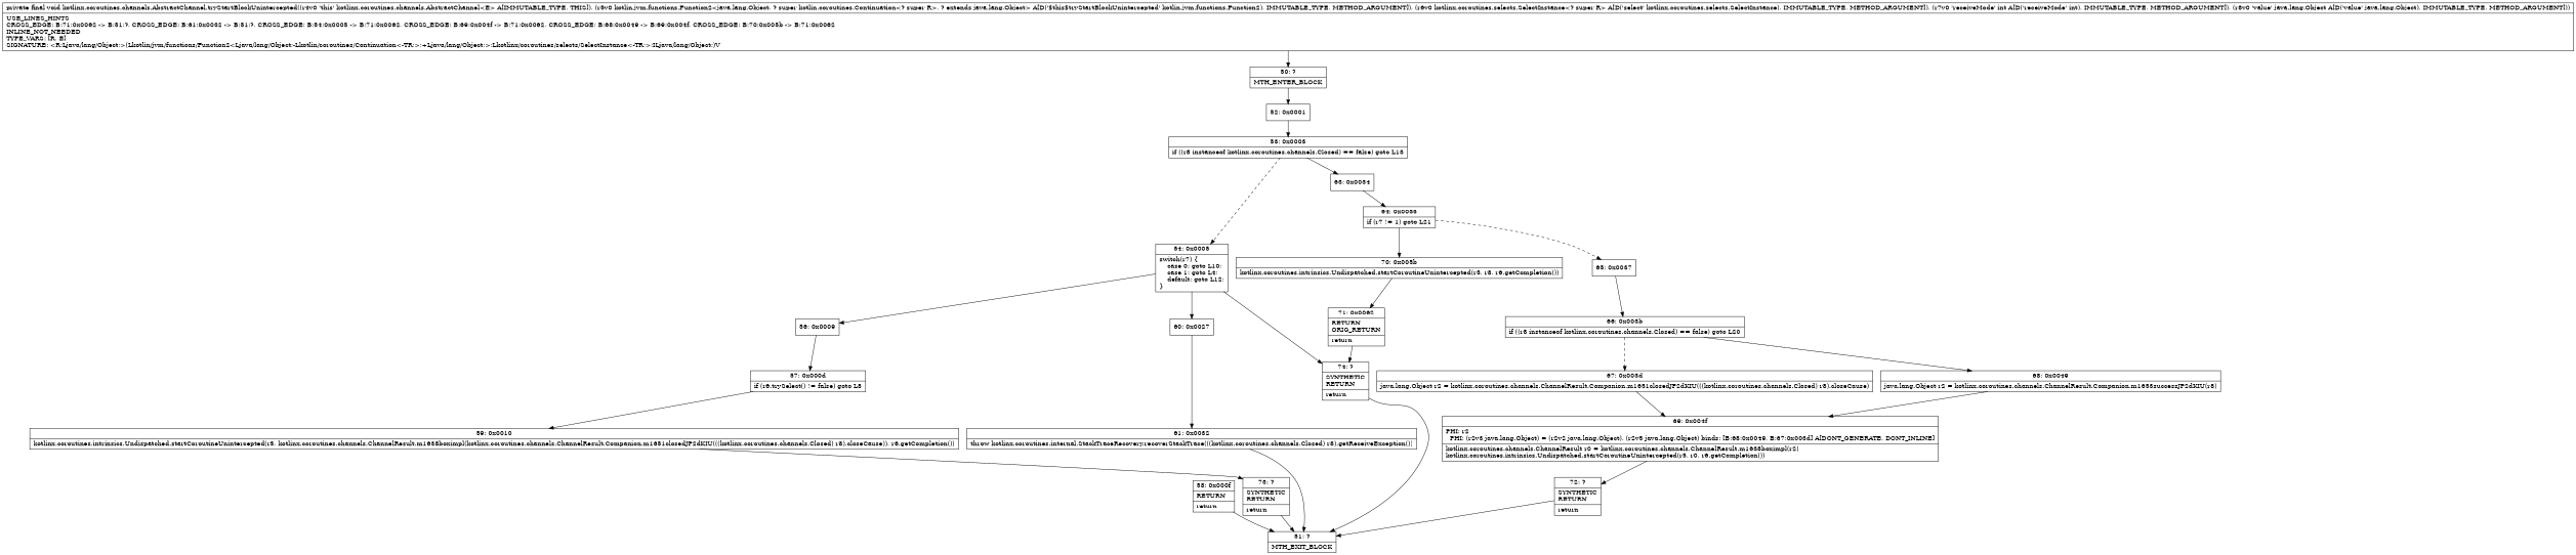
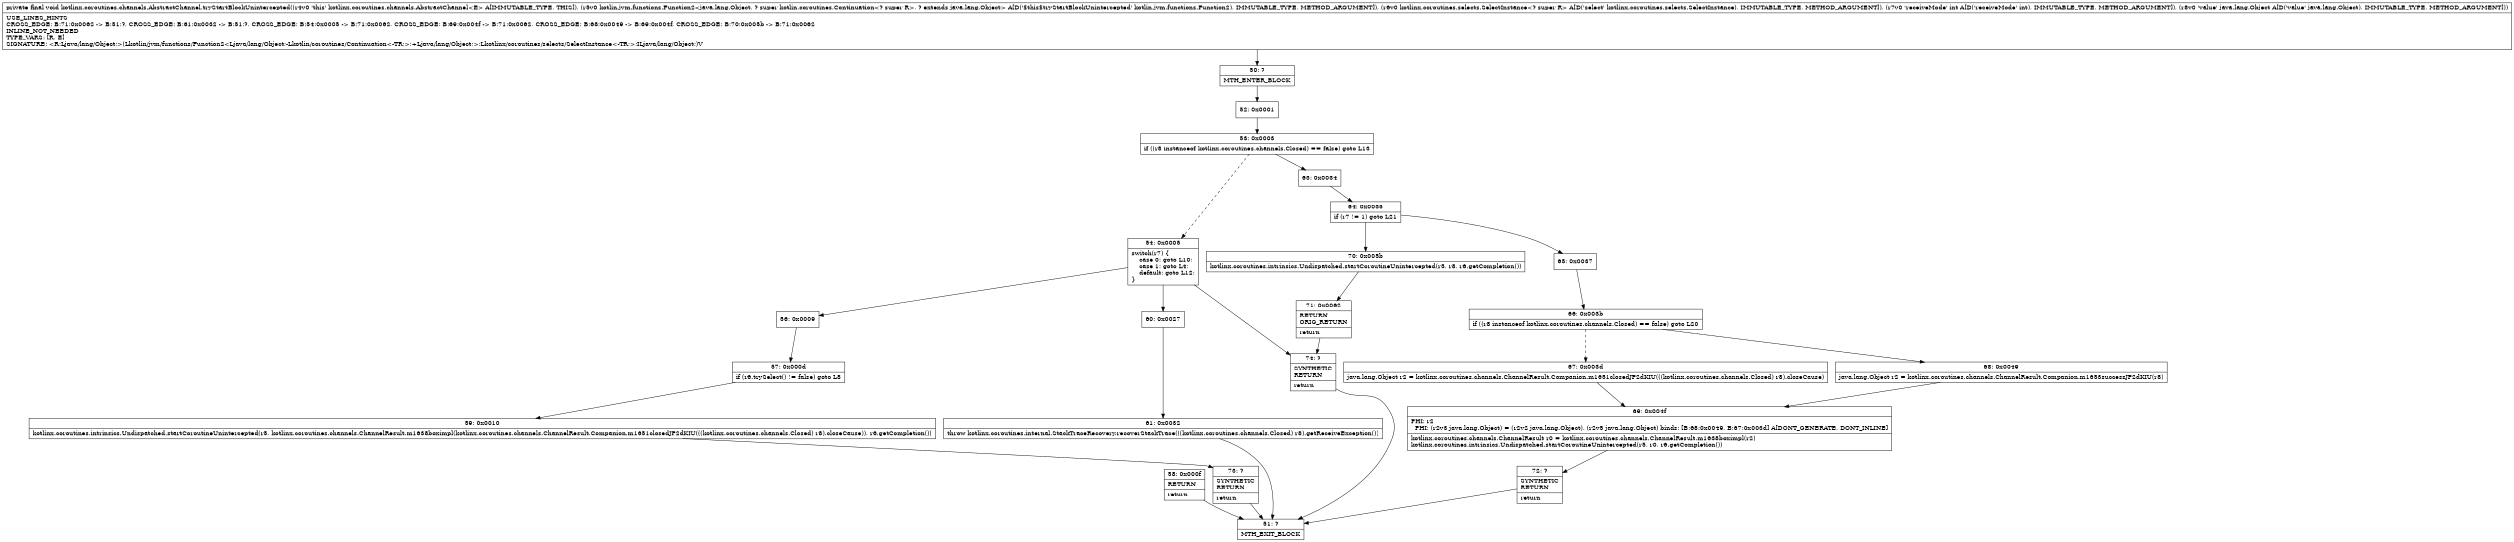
  digraph {
    node [shape=record]
    n1 [label="{50\:\ ?|MTH_ENTER_BLOCK\l}"]
    n2 [label="{52\:\ 0x0001}"]
    n3 [label="{53\:\ 0x0003|if ((r8 instanceof kotlinx.coroutines.channels.Closed) == false) goto L13\l}"]
    n4 [label="{54\:\ 0x0005|switch(r7) \{\l    case 0: goto L10;\l    case 1: goto L4;\l    default: goto L12;\l\}\l}"]
    n5 [label="{63\:\ 0x0034}"]
    n6 [label="{56\:\ 0x0009}"]
    n7 [label="{60\:\ 0x0027}"]
    n8 [label="{74\:\ ?|SYNTHETIC\lRETURN\l|return\l}"]
    n9 [label="{64\:\ 0x0035|if (r7 != 1) goto L21\l}"]
    n10 [label="{57\:\ 0x000d|if (r6.trySelect() != false) goto L8\l}"]
    n11 [label="{61\:\ 0x0032|throw kotlinx.coroutines.internal.StackTraceRecovery.recoverStackTrace(((kotlinx.coroutines.channels.Closed) r8).getReceiveException())\l}"]
    n12 [label="{51\:\ ?|MTH_EXIT_BLOCK\l}"]
    n13 [label="{59\:\ 0x0010|kotlinx.coroutines.intrinsics.Undispatched.startCoroutineUnintercepted(r5, kotlinx.coroutines.channels.ChannelResult.m1638boximpl(kotlinx.coroutines.channels.ChannelResult.Companion.m1651closedJP2dKIU(((kotlinx.coroutines.channels.Closed) r8).closeCause)), r6.getCompletion())\l}"]
    n14 [label="{58\:\ 0x000f|RETURN\l|return\l}"]
    n15 [label="{73\:\ ?|SYNTHETIC\lRETURN\l|return\l}"]
    n16 [label="{65\:\ 0x0037}"]
    n17 [label="{70\:\ 0x005b|kotlinx.coroutines.intrinsics.Undispatched.startCoroutineUnintercepted(r5, r8, r6.getCompletion())\l}"]
    n18 [label="{66\:\ 0x003b|if ((r8 instanceof kotlinx.coroutines.channels.Closed) == false) goto L20\l}"]
    n19 [label="{71\:\ 0x0062|RETURN\lORIG_RETURN\l|return\l}"]
    n20 [label="{67\:\ 0x003d|java.lang.Object r2 = kotlinx.coroutines.channels.ChannelResult.Companion.m1651closedJP2dKIU(((kotlinx.coroutines.channels.Closed) r8).closeCause)\l}"]
    n21 [label="{68\:\ 0x0049|java.lang.Object r2 = kotlinx.coroutines.channels.ChannelResult.Companion.m1653successJP2dKIU(r8)\l}"]
    n22 [label="{69\:\ 0x004f|PHI: r2 \l  PHI: (r2v3 java.lang.Object) = (r2v2 java.lang.Object), (r2v5 java.lang.Object) binds: [B:68:0x0049, B:67:0x003d] A[DONT_GENERATE, DONT_INLINE]\l|kotlinx.coroutines.channels.ChannelResult r0 = kotlinx.coroutines.channels.ChannelResult.m1638boximpl(r2)\lkotlinx.coroutines.intrinsics.Undispatched.startCoroutineUnintercepted(r5, r0, r6.getCompletion())\l}"]
    n23 [label="{72\:\ ?|SYNTHETIC\lRETURN\l|return\l}"]
    n24 [label="{private final void kotlinx.coroutines.channels.AbstractChannel.tryStartBlockUnintercepted((r4v0 'this' kotlinx.coroutines.channels.AbstractChannel\<E\> A[IMMUTABLE_TYPE, THIS]), (r5v0 kotlin.jvm.functions.Function2\<java.lang.Object, ? super kotlin.coroutines.Continuation\<? super R\>, ? extends java.lang.Object\> A[D('$this$tryStartBlockUnintercepted' kotlin.jvm.functions.Function2), IMMUTABLE_TYPE, METHOD_ARGUMENT]), (r6v0 kotlinx.coroutines.selects.SelectInstance\<? super R\> A[D('select' kotlinx.coroutines.selects.SelectInstance), IMMUTABLE_TYPE, METHOD_ARGUMENT]), (r7v0 'receiveMode' int A[D('receiveMode' int), IMMUTABLE_TYPE, METHOD_ARGUMENT]), (r8v0 'value' java.lang.Object A[D('value' java.lang.Object), IMMUTABLE_TYPE, METHOD_ARGUMENT]))  | USE_LINES_HINTS\lCROSS_EDGE: B:71:0x0062 \-\> B:51:?, CROSS_EDGE: B:61:0x0032 \-\> B:51:?, CROSS_EDGE: B:54:0x0005 \-\> B:71:0x0062, CROSS_EDGE: B:69:0x004f \-\> B:71:0x0062, CROSS_EDGE: B:68:0x0049 \-\> B:69:0x004f, CROSS_EDGE: B:70:0x005b \-\> B:71:0x0062\lINLINE_NOT_NEEDED\lTYPE_VARS: [R, E]\lSIGNATURE: \<R:Ljava\/lang\/Object;\>(Lkotlin\/jvm\/functions\/Function2\<Ljava\/lang\/Object;\-Lkotlin\/coroutines\/Continuation\<\-TR;\>;+Ljava\/lang\/Object;\>;Lkotlinx\/coroutines\/selects\/SelectInstance\<\-TR;\>;ILjava\/lang\/Object;)V\l}"]
    n1 -> n2
    n2 -> n3
    n3 -> n4 [style=dashed]
    n3 -> n5
    n4 -> n6
    n4 -> n7
    n4 -> n8
    n5 -> n9
    n6 -> n10
    n7 -> n11
    n8 -> n12
-   n9 -> n16 [style=dashed]
+   n9 -> n16 [style=solid]
    n9 -> n17
    n10 -> n13
    n11 -> n12
    n13 -> n15
    n14 -> n12
    n15 -> n12
    n16 -> n18
    n17 -> n19
    n18 -> n20 [style=dashed]
    n18 -> n21
    n19 -> n8
    n20 -> n22
    n21 -> n22
    n22 -> n23
    n23 -> n12
    n24 -> n1
  }
